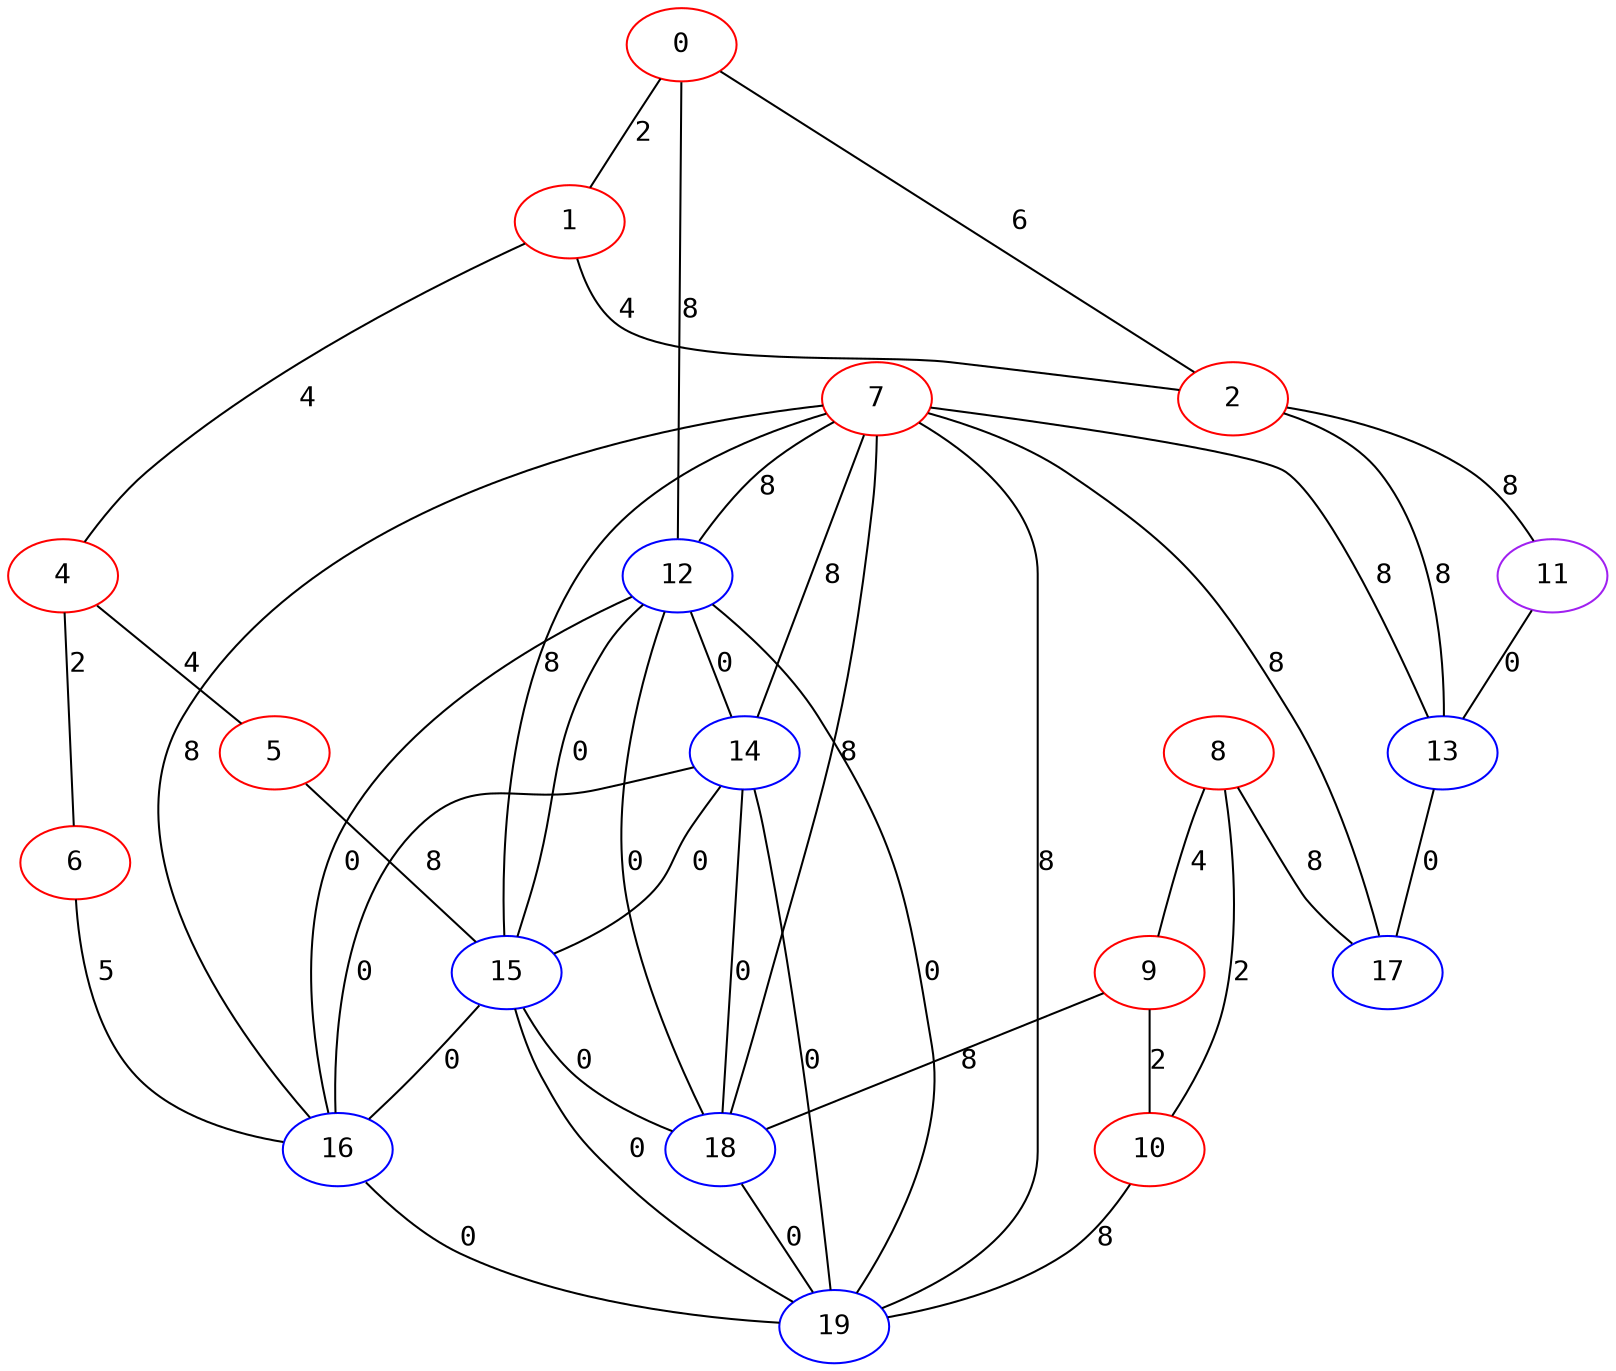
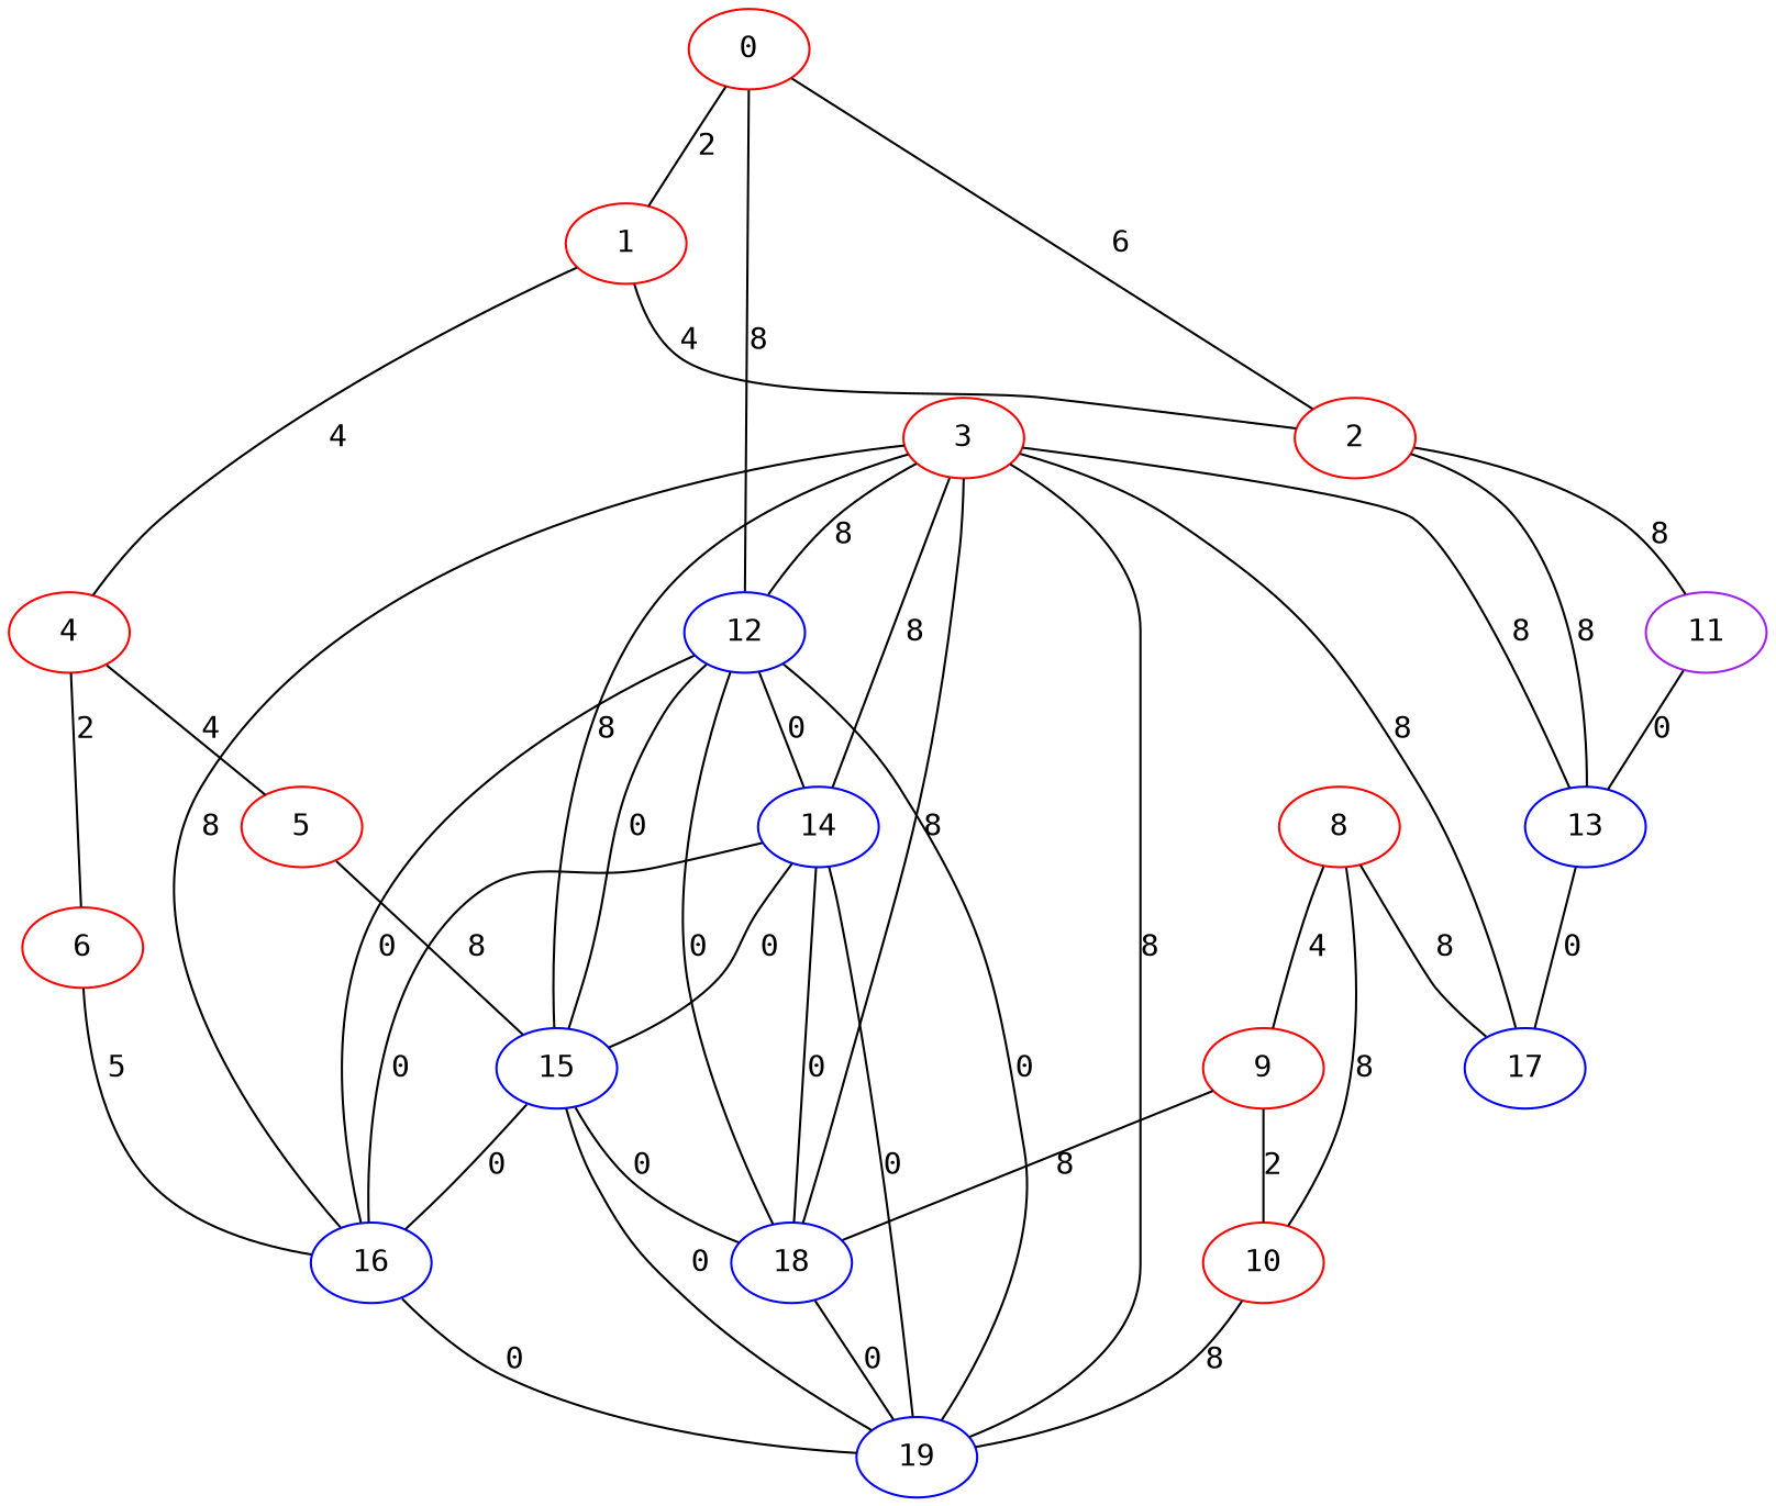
  graph {
    fontname="DejaVu Sans Mono"
    node [color=red fontname="DejaVu Sans Mono" weight=1]
    edge [fontname="DejaVu Sans Mono"]
    0
    1
    2
    12 [color=blue weight=3]
    4
    11 [color=purple weight=4]
    13 [color=blue weight=3]
    14 [color=blue weight=3]
    15 [color=blue weight=3]
    16 [color=blue weight=3]
    18 [color=blue weight=3]
    19 [color=blue weight=3]
    5
    6
    17 [color=blue weight=3]
-   7
+   7 [label=3]
    8
    9
    10
    0 -- 1 [label=2]
    0 -- 2 [label=6]
    0 -- 12 [label=8]
    1 -- 2 [label=4]
    1 -- 4 [label=4]
    2 -- 11 [label=8]
    2 -- 13 [label=8]
    12 -- 14 [label=0]
    12 -- 15 [label=0]
    12 -- 16 [label=0]
    12 -- 18 [label=0]
    12 -- 19 [label=0]
    4 -- 5 [label=4]
    4 -- 6 [label=2]
    11 -- 13 [label=0]
    13 -- 17 [label=0]
    14 -- 15 [label=0]
    14 -- 16 [label=0]
    14 -- 18 [label=0]
    14 -- 19 [label=0]
    15 -- 16 [label=0]
    15 -- 18 [label=0]
    15 -- 19 [label=0]
    16 -- 19 [label=0]
    18 -- 19 [label=0]
    5 -- 15 [label=8]
    6 -- 16 [label=5]
    7 -- 12 [label=8]
    7 -- 13 [label=8]
    7 -- 14 [label=8]
    7 -- 15 [label=8]
    7 -- 16 [label=8]
    7 -- 18 [label=8]
    7 -- 19 [label=8]
    7 -- 17 [label=8]
    8 -- 17 [label=8]
    8 -- 9 [label=4]
-   8 -- 10 [label=2]
+   8 -- 10 [label=8]
    9 -- 18 [label=8]
    9 -- 10 [label=2]
    10 -- 19 [label=8]
  }
